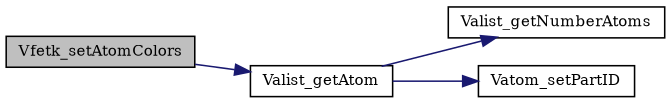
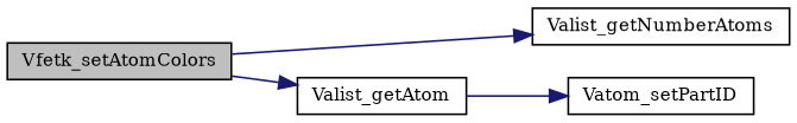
  digraph {
    fontname="DejaVu Serif"
    rankdir=LR
    node [color=black fillcolor=white fontname="DejaVu Serif" fontsize=10 shape=record style=filled]
    edge [color=midnightblue fontname="DejaVu Serif" fontsize=10 labelfontname=FreeSans labelfontsize=10 style=solid]
    n1 [fillcolor=grey75 fontcolor=black height=0.2 label=Vfetk_setAtomColors width=0.4]
    n2 [height=0.2 label=Valist_getNumberAtoms width=0.4]
    n3 [height=0.2 label=Valist_getAtom width=0.4]
    n4 [height=0.2 label=Vatom_setPartID width=0.4]
-   n3 -> n2
+   n1 -> n2
    n1 -> n3
    n3 -> n4
  }
